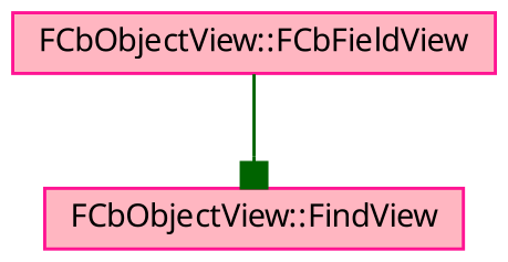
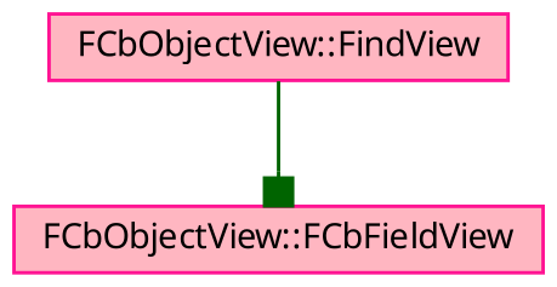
  digraph {
    rankdir=TB
    fontname="Noto Sans"
    node [color=deeppink fillcolor=lightpink fontname="Noto Sans" fontsize=10 shape=box style=filled]
    n1 [fontcolor=black height=0.2 label="FCbObjectView::FindView" width=0.4]
    n2 [height=0.2 label="FCbObjectView::FCbFieldView" width=0.4]
-   n2 -> n1 [color=darkgreen fontname="Noto Sans" fontsize=10 labelfontname=Helvetica labelfontsize=10 style=solid arrowhead=box]
+   n1 -> n2 [color=darkgreen fontname="Noto Sans" fontsize=10 labelfontname=Helvetica labelfontsize=10 style=solid arrowhead=box]
  }
